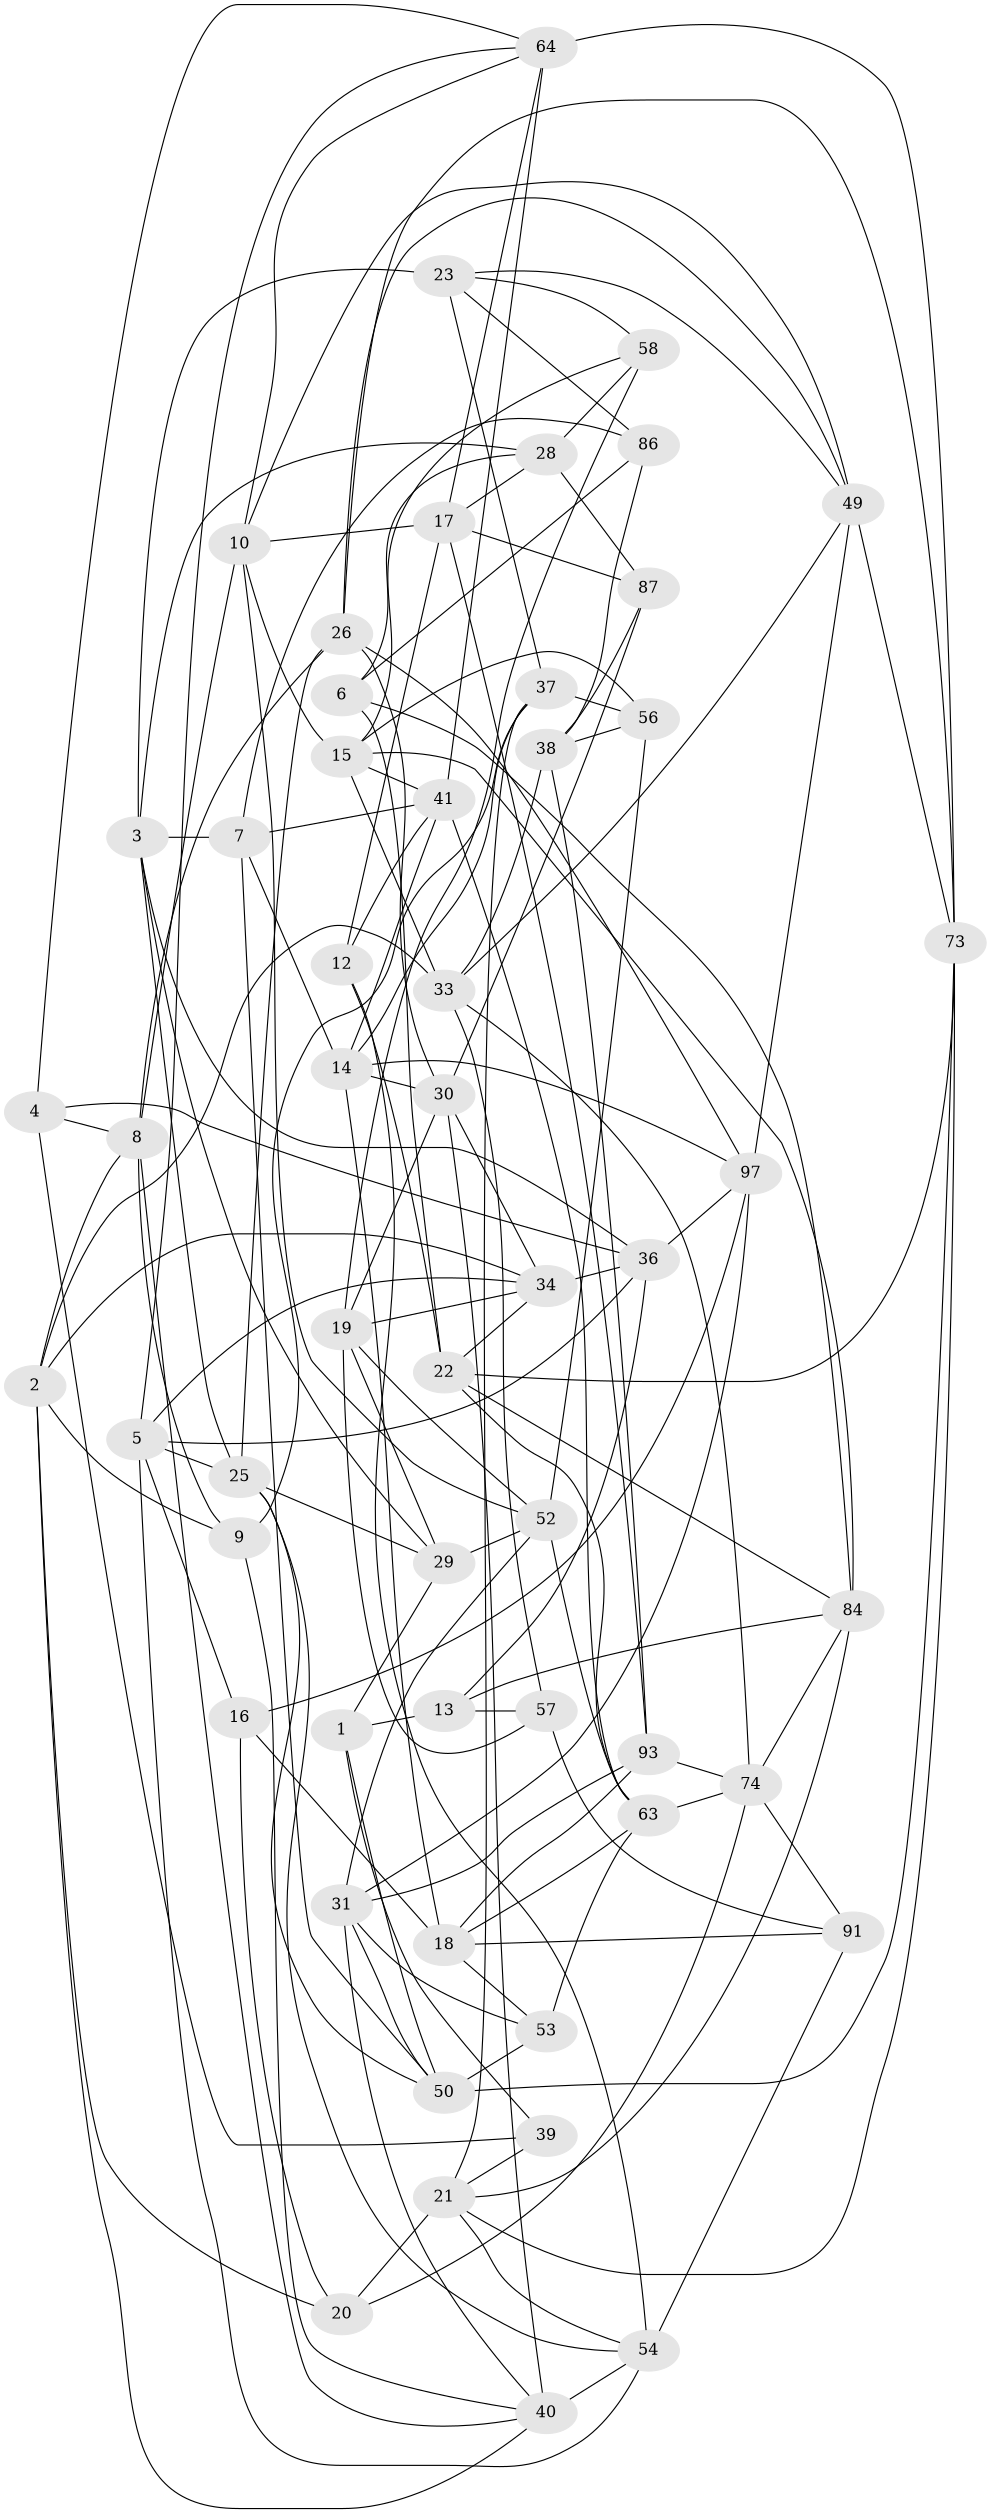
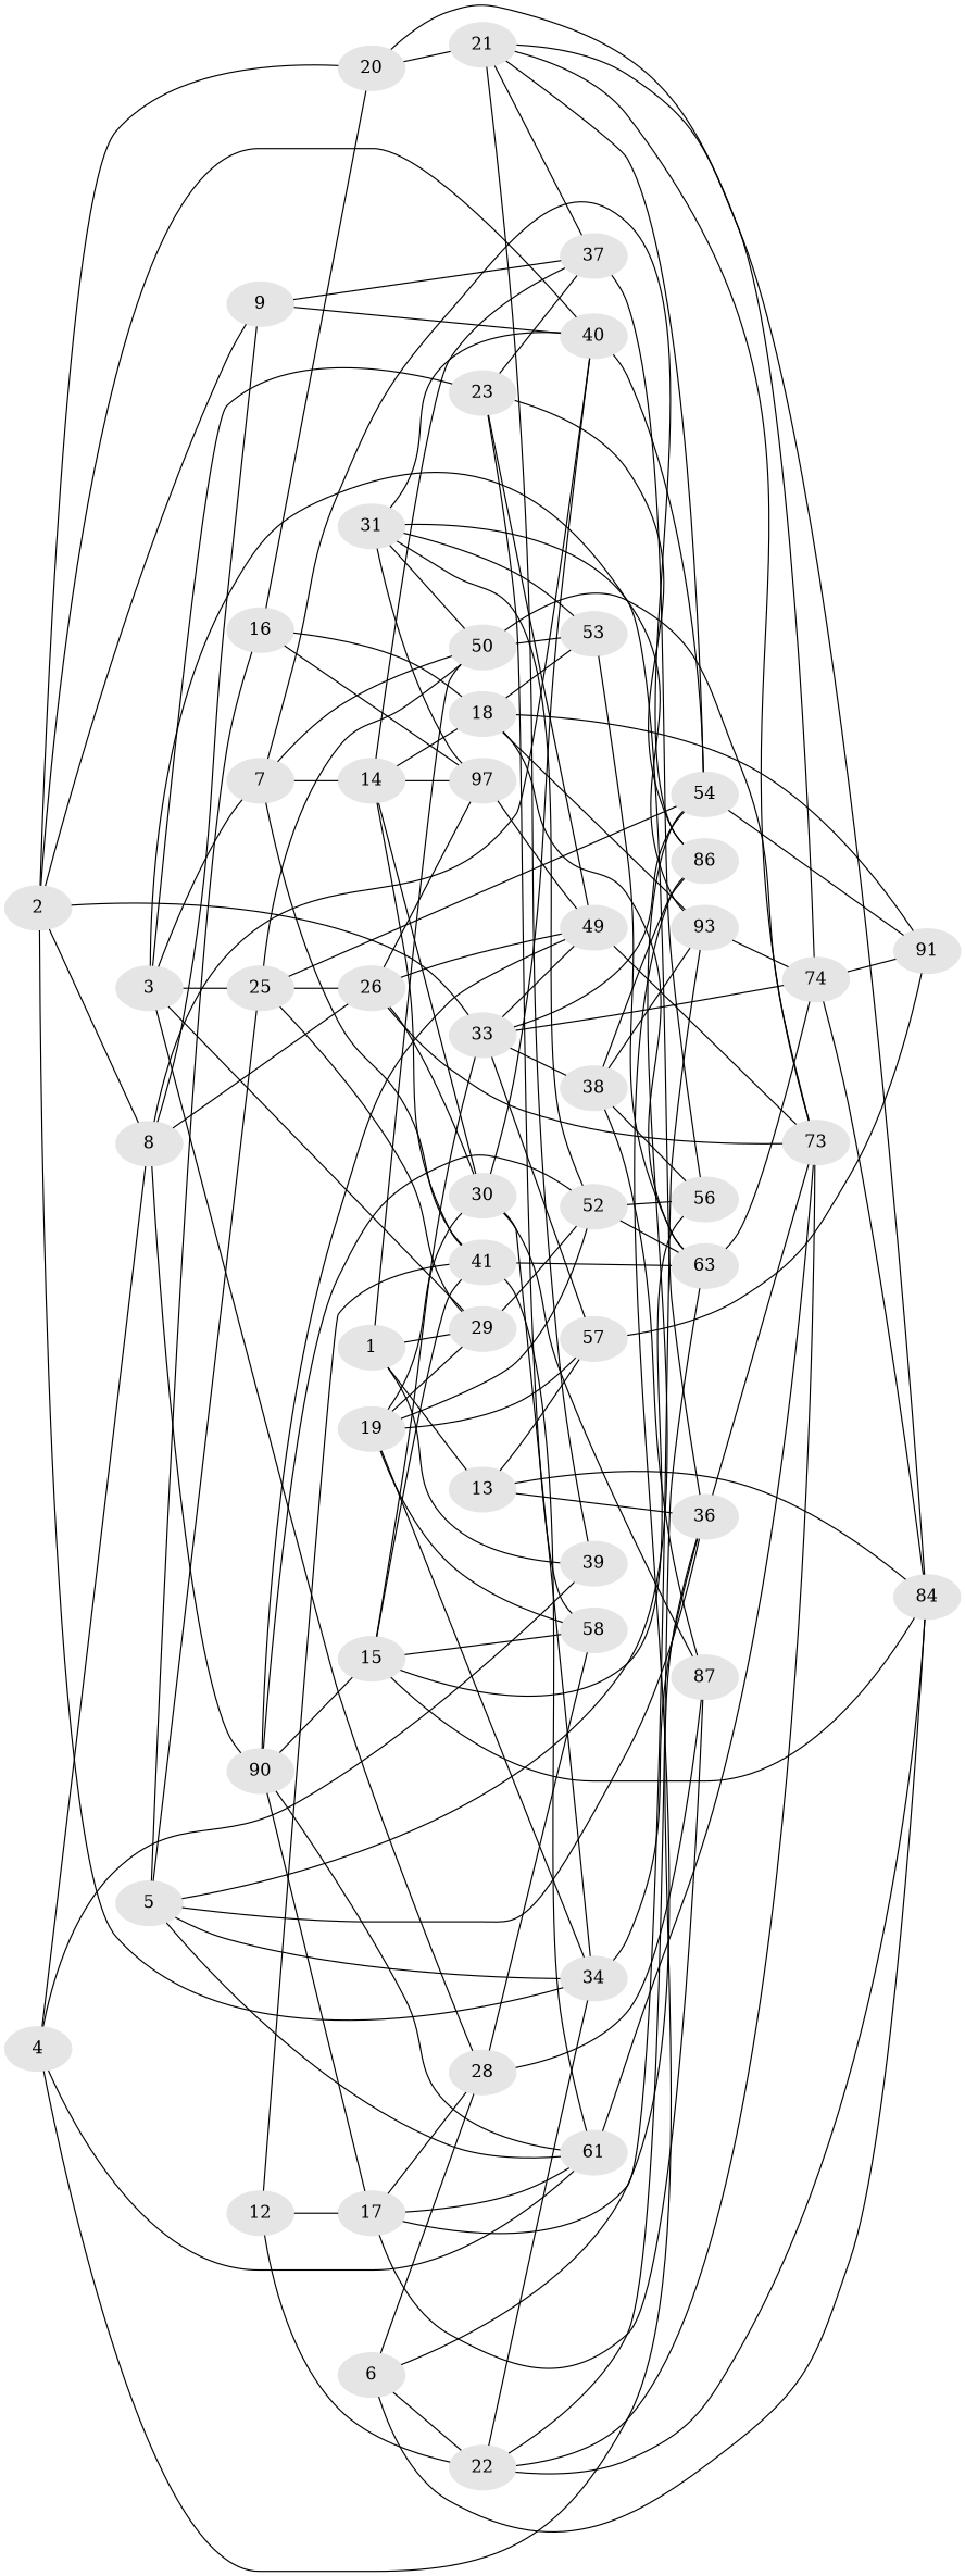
  graph {
    rankdir=LR
    node [color=gray90 style=filled]
    1 [super="+11"]
    13
    29 [super="+80"]
    39
    50 [super="+81"]
    36 [super="+48"]
    84 [super="+85"]
    57
    52 [super="+64"]
    53
    73 [super="+77"]
    2 [super="+68"]
    8 [super="+24"]
    9
    20
    33 [super="+62"]
    34 [super="+65"]
    40 [super="+71"]
-   10 [super="+27"]
+   10 [super="+27" label=90]
    26 [super="+69"]
    37 [super="+55"]
    21 [super="+75"]
    74 [super="+82"]
    49 [super="+72"]
    38 [super="+78"]
    54 [super="+79"]
    3 [super="+76"]
    7 [super="+90"]
    23 [super="+66"]
    25 [super="+92"]
    28 [super="+32"]
    86
    14 [super="+45"]
    41 [super="+59"]
    58
    87
    4
-   61 [super="+93" label=64]
+   61 [super="+93"]
    n39 [label=97 super="+51"]
    5 [super="+46"]
    16
    18 [super="+88"]
    91
    22 [super="+83"]
    63 [super="+67"]
    6
    30 [super="+70"]
    15 [super="+42"]
    17 [super="+44"]
    56
    n51 [label=93 super="+89"]
    12
    19 [super="+60"]
    31 [super="+35"]
    1 -- 13
    1 -- 29 [weight=2]
    1 -- 39 [weight=2]
    1 -- 50
    13 -- 36
    13 -- 84
    13 -- 57
    29 -- 52
    50 -- 53
    50 -- 73
-   36 -- n39
+   36 -- 73
    57 -- 91
    52 -- 63
    52 -- 56
    53 -- 63
    2 -- 8
    2 -- 9
    2 -- 20
    2 -- 33
    2 -- 34
    2 -- 40
    8 -- 9
    8 -- 40
    8 -- 10
    8 -- 26
    9 -- 40
    9 -- 37
    20 -- 21
    20 -- 74
    33 -- 57
    33 -- 74
    33 -- 49
    33 -- 38
    34 -- 36
    40 -- 54
    10 -- 52
    10 -- 49
    10 -- 61
    10 -- 15
    10 -- 17
    26 -- 73
    26 -- 49
    26 -- n39
    26 -- 30
    37 -- 56
    21 -- 39
    21 -- 84
    21 -- 73
    21 -- 37
    21 -- 54
    74 -- 84
    74 -- 91
    49 -- 73
    38 -- 86
    38 -- 87
    38 -- 56
    38 -- n51 [weight=2]
    54 -- 91
    3 -- 29
    3 -- 36
    3 -- 7
    3 -- 23
    3 -- 25
    3 -- 28 [weight=2]
    7 -- 50
    7 -- 86
    7 -- 14
    7 -- 41
    23 -- 37 [weight=2]
    23 -- 49
    23 -- 86
    23 -- 58
    25 -- 29
    25 -- 50
    25 -- 26
    25 -- 54
    28 -- 58
    28 -- 87
    14 -- 37
    14 -- 41
    14 -- n39
    14 -- 18
    14 -- 30
    41 -- 61
    41 -- 63
    4 -- 39
    4 -- 36
    4 -- 8
    4 -- 61
    61 -- 73
    n39 -- 49
    5 -- 36
    5 -- 34
    5 -- 54
    5 -- 25
    5 -- 61
    5 -- 16
    16 -- 20
    16 -- n39
    16 -- 18
    18 -- 53
    18 -- 91
    18 -- 63
    18 -- n51
    22 -- 84
    22 -- 73
    22 -- 34
    22 -- 63
    63 -- 74
    6 -- 84
    6 -- 28
    6 -- 86
    6 -- 22
    30 -- 34
    30 -- 40
    30 -- 87
    15 -- 84
    15 -- 33
    15 -- 41
    15 -- 58
    15 -- 56
    17 -- 28
    17 -- 87
    17 -- 61
    17 -- n51
    n51 -- 74
-   12 -- 54
+   33 -- 54
    12 -- 41
    12 -- 22
    12 -- 17
    19 -- 29
    19 -- 57
    19 -- 52
    19 -- 34
    19 -- 58
    19 -- 30
    31 -- 50
    31 -- 52
    31 -- 53
    31 -- 40
    31 -- n39
    31 -- n51
  }
